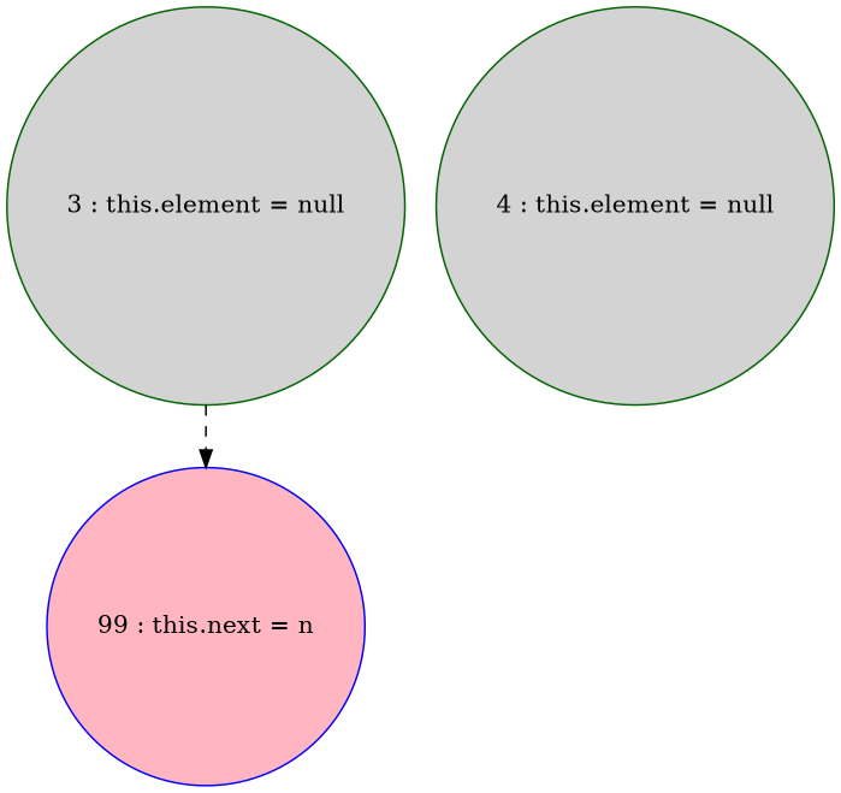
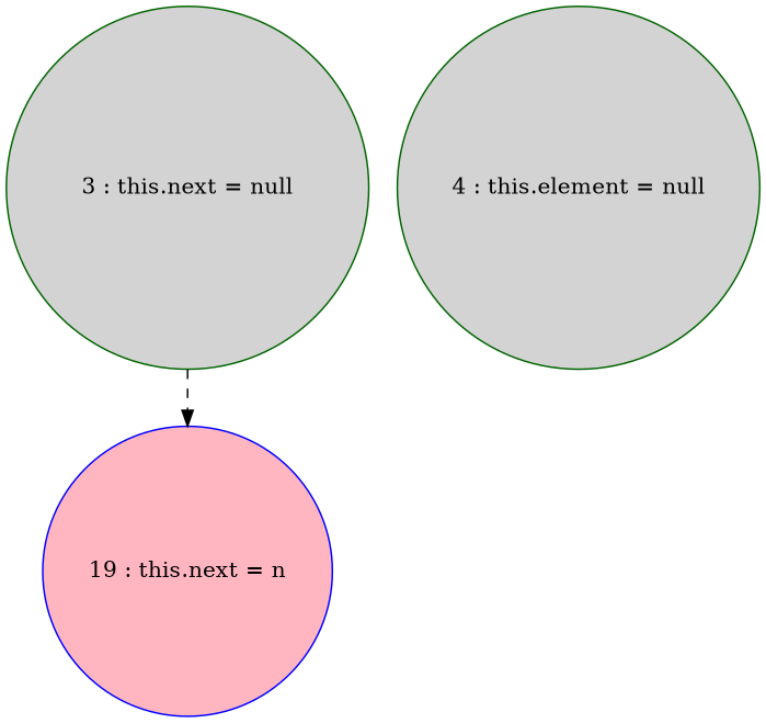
  digraph {
    node [style=filled fillcolor=lightgrey color=darkgreen shape=circle]
-   "3 : this.next = null" [label="3 : this.element = null"]
-   "19 : this.next = n" [fillcolor=lightpink color=blue label="99 : this.next = n"]
+   "3 : this.next = null"
+   "19 : this.next = n" [fillcolor=lightpink color=blue]
    "4 : this.element = null"
    "3 : this.next = null" -> "19 : this.next = n" [style=dashed]
  }
